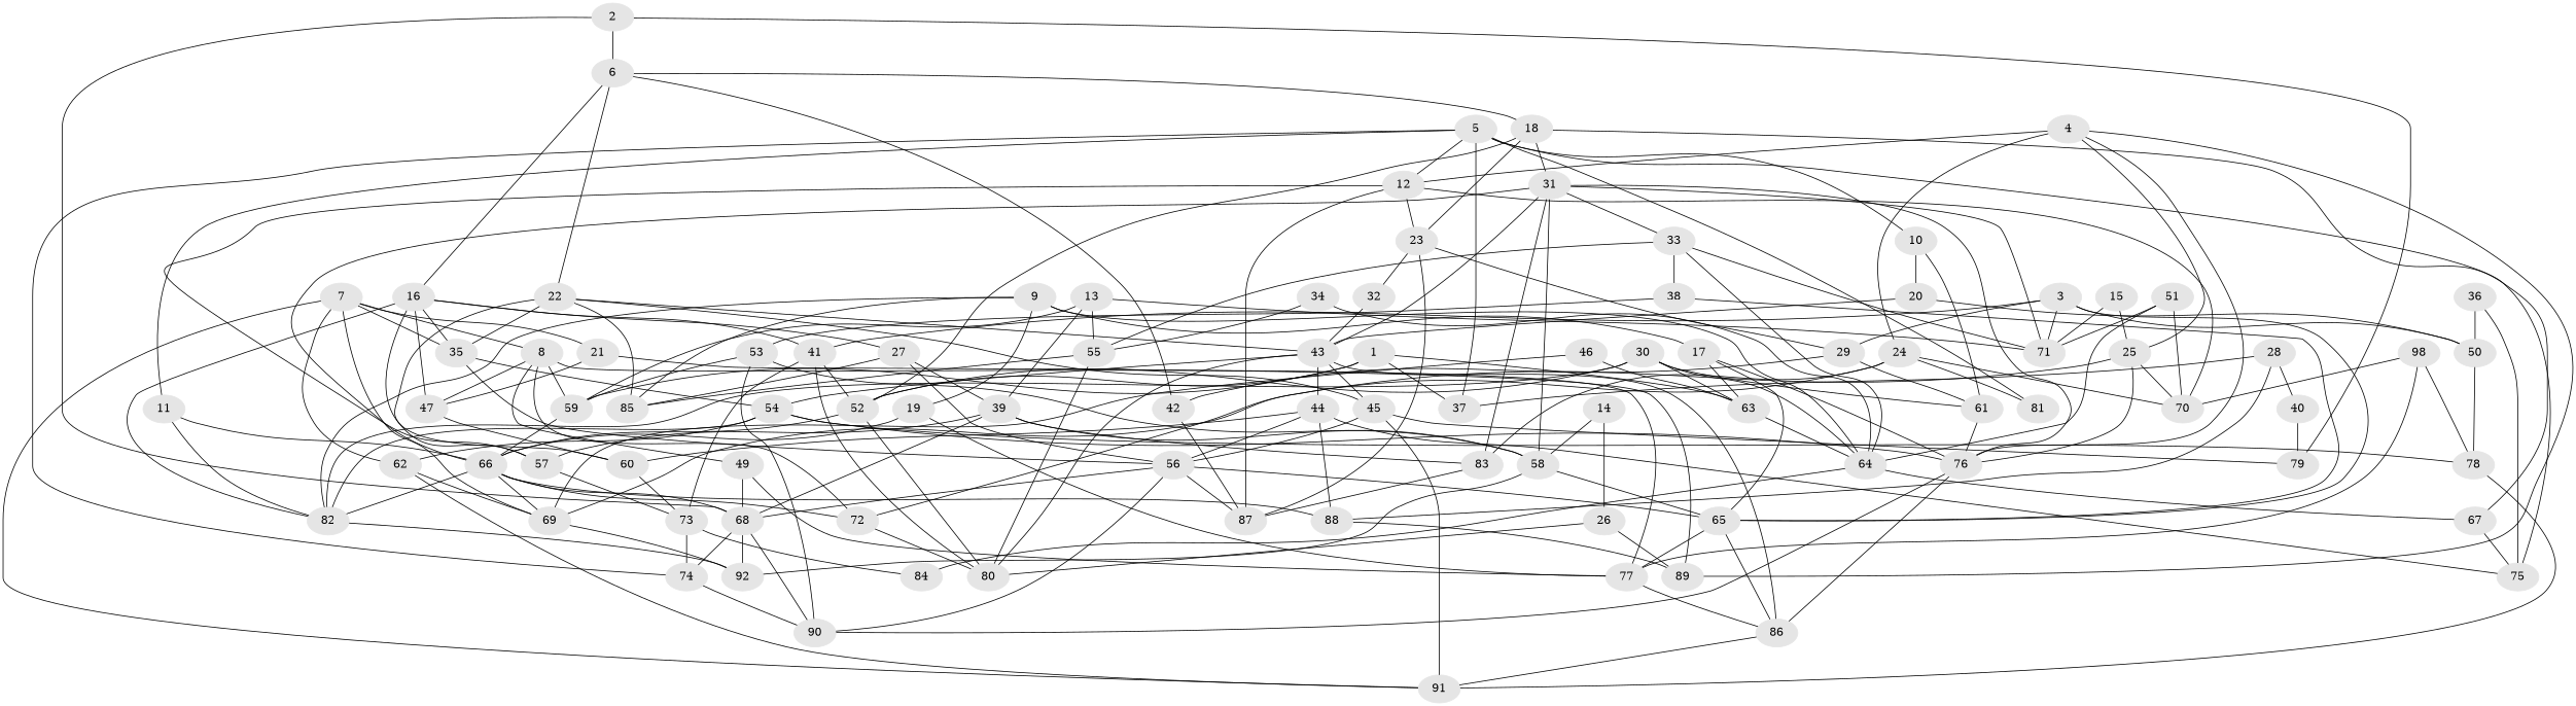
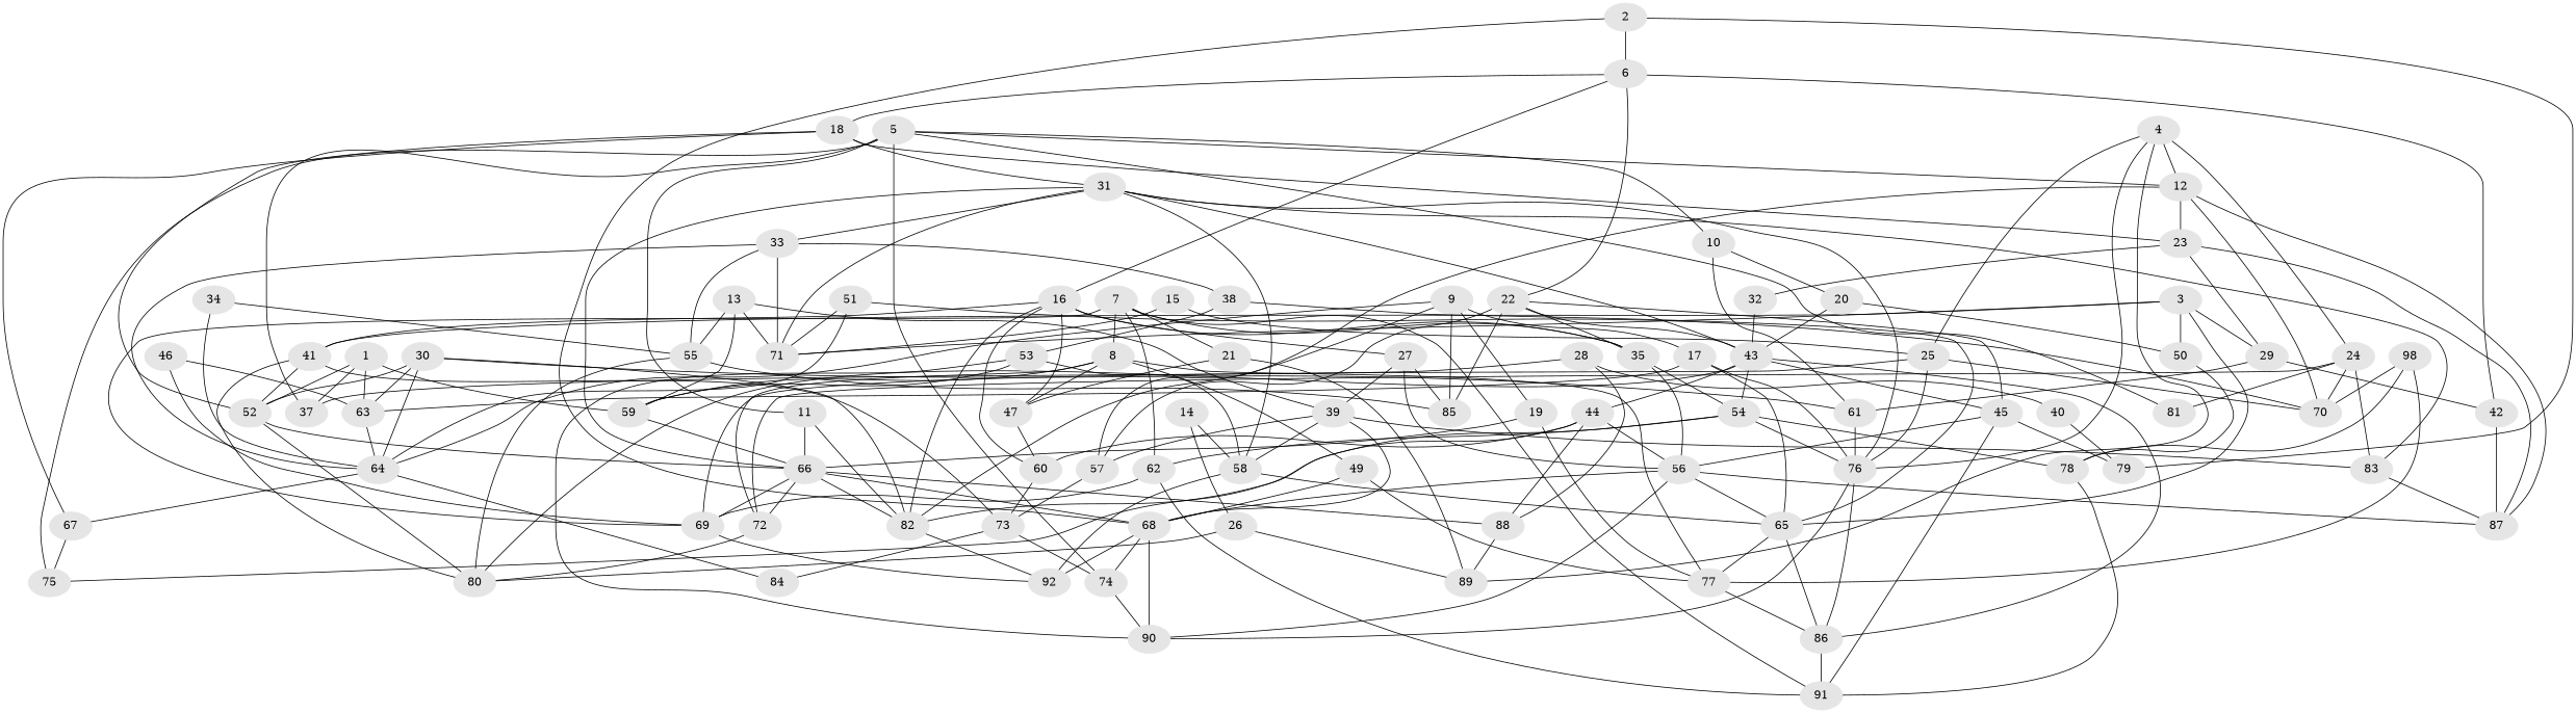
  graph {
    node [color=gray90 style=filled]
    edge [weight=1.0]
    1
    37
    52
    59
    63
    66
    80
    64
    2
    6
    68
    79
    16
    18
    22
    42
    74
    90
    92
    3
    29
    41
    50
    65
    71
    61
    73
    78
    77
    86
    4
    12
    24
    25
    76
    89
    23
    57
    70
    87
    81
    72
    83
    69
    5
    10
    11
    75
    20
    82
    35
    47
    27
    60
    31
    67
    85
    43
    45
    7
    8
    21
    62
    91
    49
    56
    54
    9
    17
    19
    84
    88
    32
    13
    39
    55
    58
    14
    26
    15
    33
    44
    28
    40
    30
    38
    53
    34
-   36
    46
    n91 [label=98]
    51
    1 -- 37
    1 -- 52
    1 -- 59
    1 -- 63
    52 -- 66
    52 -- 80
    59 -- 66
    63 -- 64
    66 -- 68
    66 -- 72
    66 -- 69
    66 -- 82
    66 -- 88
    64 -- 67
    64 -- 84
    2 -- 6
    2 -- 68
    2 -- 79
    6 -- 16
    6 -- 18
    6 -- 22
    6 -- 42
    68 -- 74
    68 -- 90
    68 -- 92 [weight=2.0]
    16 -- 41
    16 -- 82
    16 -- 35
    16 -- 47
    16 -- 27
    16 -- 60
    18 -- 52
    18 -- 23 [weight=2.0]
    18 -- 31
    18 -- 67
    22 -- 57
    22 -- 35
    22 -- 85
    22 -- 43
    22 -- 45
    42 -- 87
    74 -- 90
    3 -- 29
    3 -- 41
    3 -- 50
    3 -- 65
    3 -- 71
    29 -- 42
    29 -- 61
    41 -- 52
    41 -- 80
    41 -- 73
    50 -- 78
    65 -- 77
    65 -- 86
    61 -- 76
    73 -- 74
    73 -- 84
    78 -- 91
    77 -- 86
    86 -- 91
    4 -- 12
    4 -- 24 [weight=2.0]
    4 -- 25
    4 -- 76
    4 -- 89
    12 -- 23 [weight=2.0]
    12 -- 57
    12 -- 70
    12 -- 87
    24 -- 70
    24 -- 81
    24 -- 72
    24 -- 83
    25 -- 76
    25 -- 70
    25 -- 69
    76 -- 90
    76 -- 86
    23 -- 29
    23 -- 87
    23 -- 32
    57 -- 73
    72 -- 80
    83 -- 87
    69 -- 92
    5 -- 37 [weight=2.0]
    5 -- 74
    5 -- 12
    5 -- 81
    5 -- 10
    5 -- 11
    5 -- 75 [weight=2.0]
    10 -- 61
    10 -- 20
    11 -- 66
    11 -- 82
    20 -- 50
    20 -- 43
    82 -- 92
    35 -- 56
    35 -- 54
    47 -- 60
    27 -- 85
    27 -- 56
    27 -- 39
    60 -- 73
    31 -- 66
    31 -- 71
    31 -- 76
    31 -- 83
    31 -- 43
    31 -- 58
    31 -- 33
    67 -- 75
    43 -- 80
    43 -- 86
    43 -- 45
    43 -- 54
    43 -- 44
    45 -- 79
    45 -- 91
    45 -- 56
    7 -- 69
    7 -- 35
    7 -- 8
    7 -- 21
    7 -- 62
    7 -- 91
    8 -- 59
    8 -- 77 [weight=2.0]
    8 -- 72
    8 -- 47
    8 -- 49
    21 -- 89
    21 -- 47
    62 -- 69
    62 -- 91
    49 -- 68
    49 -- 77
    56 -- 68 [weight=2.0]
    56 -- 90
    56 -- 65
    56 -- 87
    54 -- 78
    54 -- 76
    54 -- 82
    54 -- 62
    9 -- 64
    9 -- 82
    9 -- 85
    9 -- 17
    9 -- 19
    17 -- 63
    17 -- 65
    17 -- 76
    19 -- 66
    19 -- 77 [weight=2.0]
    88 -- 89
    32 -- 43
    13 -- 59
    13 -- 71
    13 -- 39
    13 -- 55
    39 -- 68
    39 -- 57
    39 -- 83
    39 -- 58
    55 -- 80
    55 -- 85
    58 -- 92
    58 -- 65
    14 -- 58
    14 -- 26
    26 -- 80
    26 -- 89
    15 -- 71
    15 -- 25
    33 -- 64
    33 -- 71
    33 -- 55
    33 -- 38
    44 -- 75
    44 -- 60
    44 -- 56
    44 -- 88
    28 -- 37
    28 -- 88
    28 -- 40
    40 -- 79
    30 -- 52
    30 -- 63
    30 -- 64
    30 -- 61
    30 -- 82
    38 -- 65
    38 -- 53
    53 -- 59
    53 -- 90
    53 -- 58
    34 -- 64
    34 -- 55
-   36 -- 50
-   36 -- 75
    46 -- 63
    46 -- 69
    n91 -- 78
    n91 -- 77
    n91 -- 70
    51 -- 64
    51 -- 71
    51 -- 70
  }
